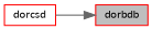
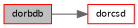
  digraph {
    rankdir=RL
    fontname=Lato
    node [color=red fontname=Lato fontsize=10 shape=record style=filled]
    n1 [fillcolor=grey75 fontcolor=black height=0.2 label=dorbdb width=0.4]
    n2 [fillcolor=white height=0.2 label=dorcsd width=0.4]
-   n1 -> n2 [color=gray40 dir=back fontname=Lato fontsize=10 labelfontname=Helvetica labelfontsize=10 style=solid]
+   n2 -> n1 [color=gray40 dir=back fontname=Lato fontsize=10 labelfontname=Helvetica labelfontsize=10 style=solid]
  }
